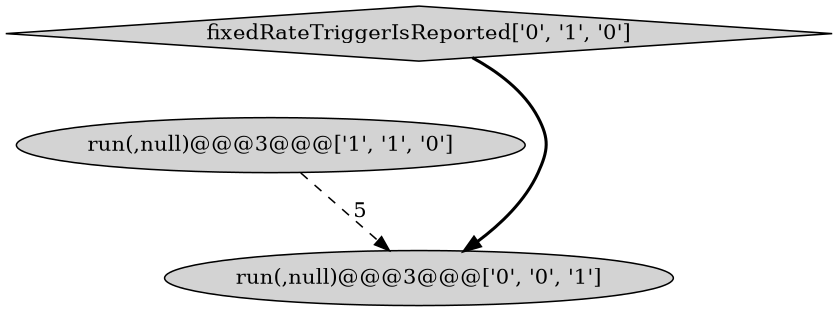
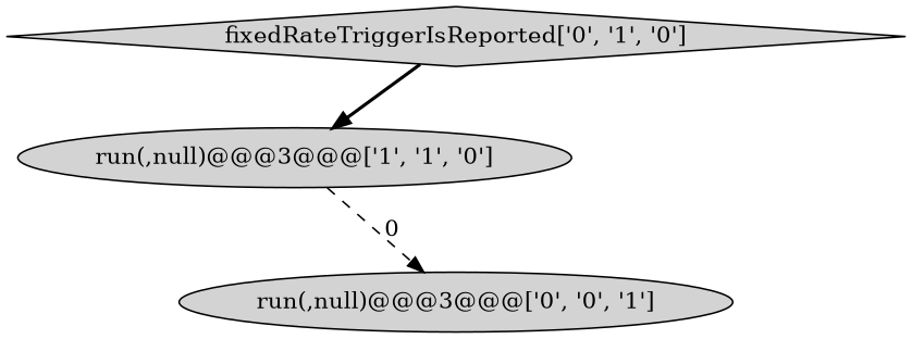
  digraph {
    node [fillcolor=lightgray shape=ellipse style=filled]
    n1 [label="run(,null)@@@3@@@['1', '1', '0']"]
    n2 [label="run(,null)@@@3@@@['0', '0', '1']"]
    n3 [label="fixedRateTriggerIsReported['0', '1', '0']" shape=diamond]
-   n1 -> n2 [label=5 style=dashed]
-   n3 -> n2 [style=bold]
+   n1 -> n2 [label=0 style=dashed]
+   n3 -> n1 [style=bold]
  }
